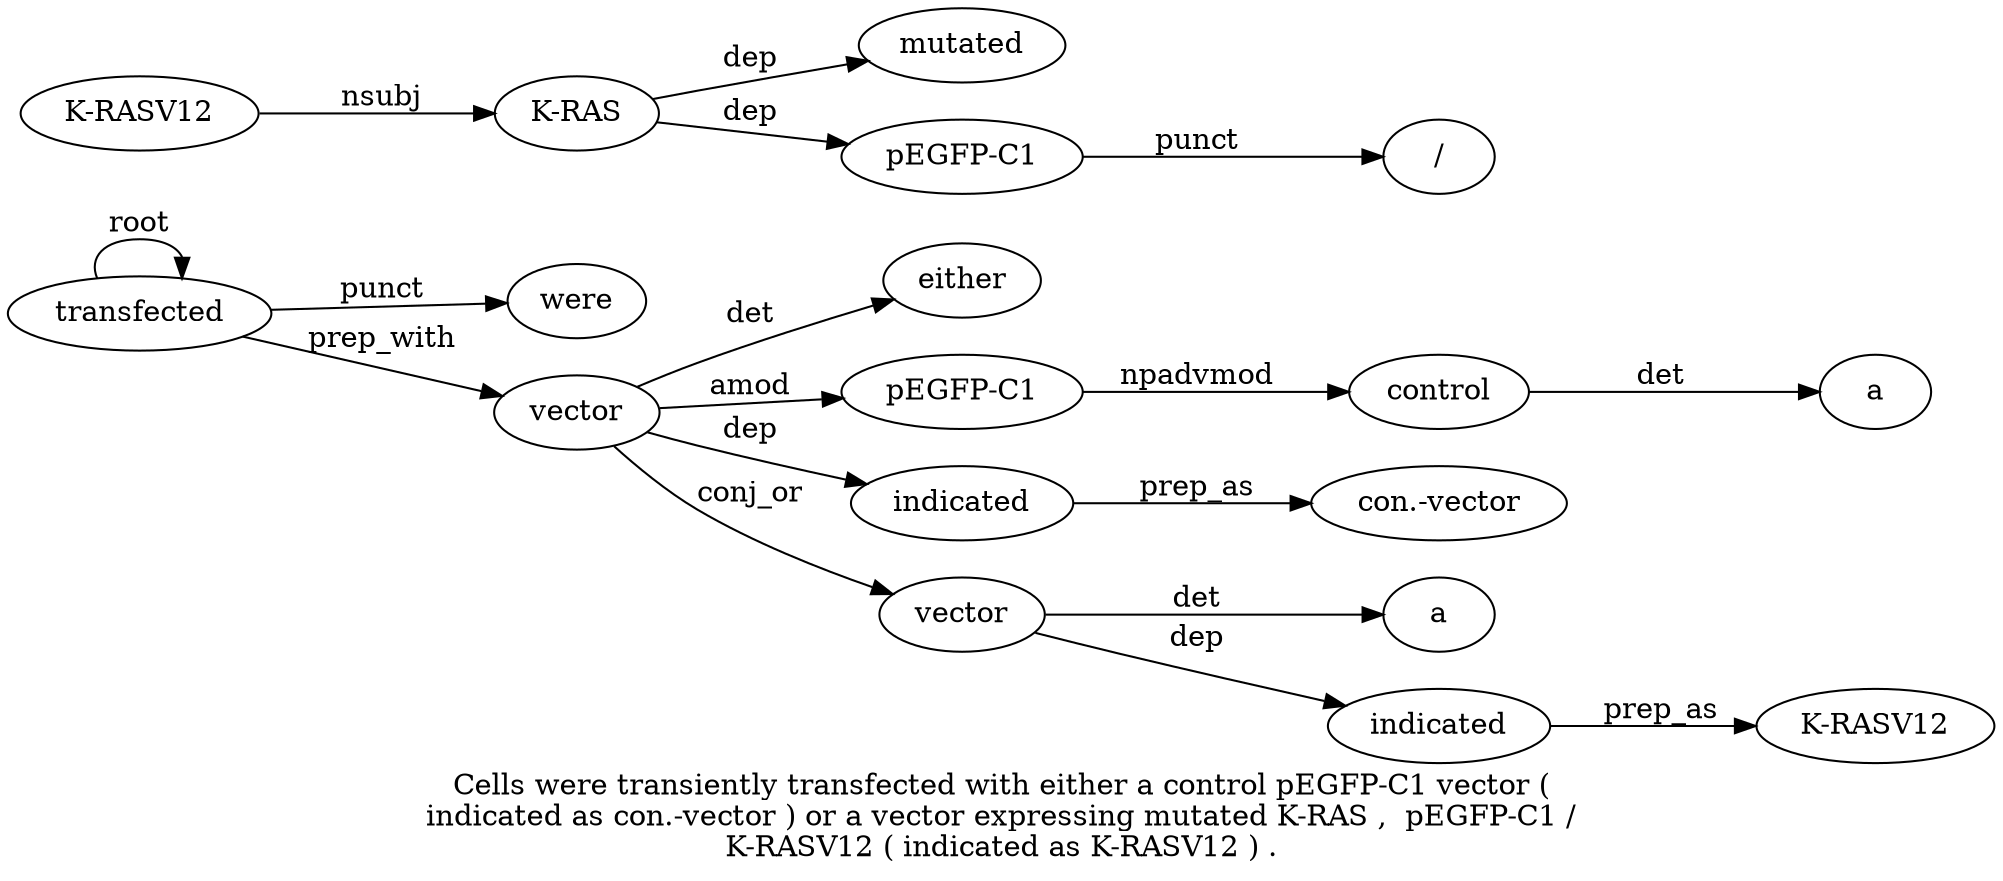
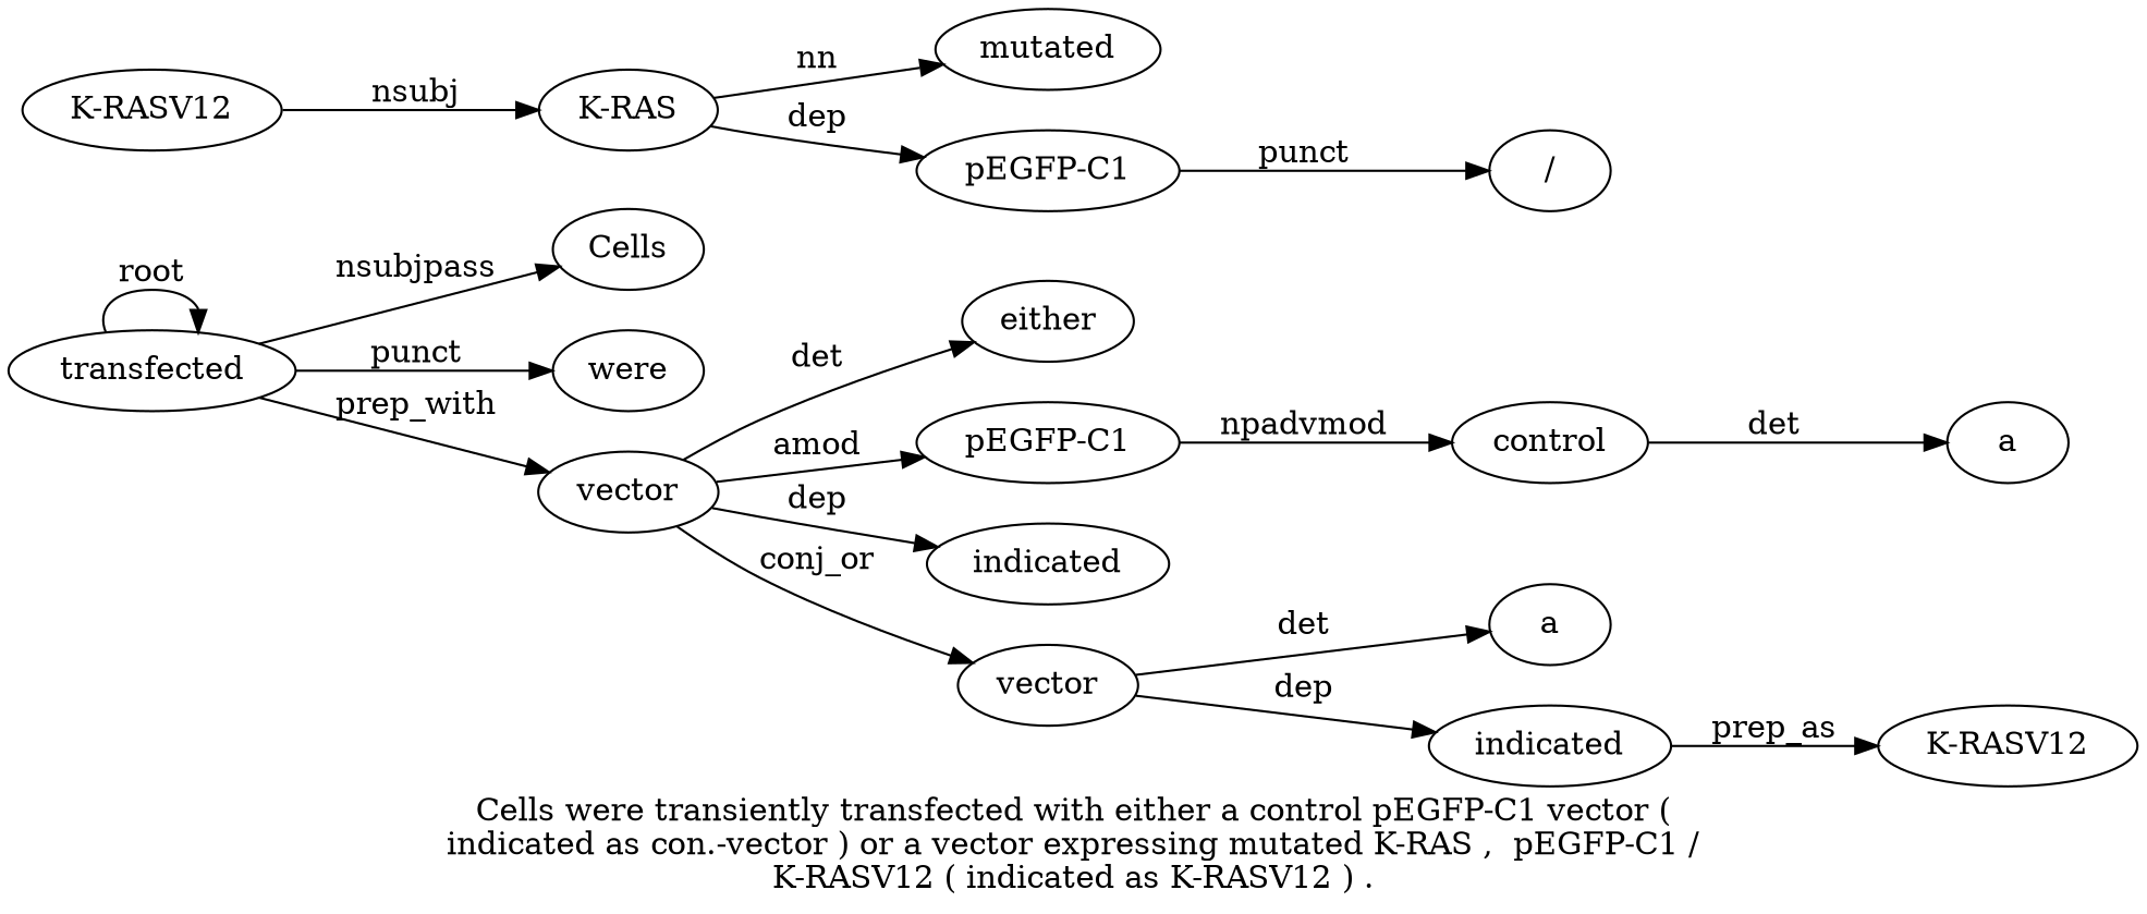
  digraph {
    label="Cells were transiently transfected with either a control pEGFP-C1 vector (\nindicated as con.-vector ) or a vector expressing mutated K-RAS ,  pEGFP-C1 /\nK-RASV12 ( indicated as K-RASV12 ) ."
    rankdir=LR
    node [fillcolor=white style=filled]
    n1 [label=transfected]
+   n2 [label=Cells]
    n3 [label=were]
    n4 [label=vector]
    n5 [label=either]
    n6 [label="pEGFP-C1"]
    n7 [label=indicated]
    n8 [label=vector]
    n9 [label=control]
-   n10 [label="con.-vector"]
    n11 [label=a]
    n12 [label=indicated]
    n13 [label=a]
    n14 [label="K-RASV12"]
    n15 [label="K-RASV12"]
    n16 [label="K-RAS"]
    n17 [label=mutated]
    n18 [label="pEGFP-C1"]
    n19 [label="/"]
    n1 -> n1 [label=root]
+   n1 -> n2 [label=nsubjpass]
    n1 -> n3 [label=punct]
    n1 -> n4 [label=prep_with]
    n4 -> n5 [label=det]
    n4 -> n6 [label=amod]
    n4 -> n7 [label=dep]
    n4 -> n8 [label=conj_or]
    n6 -> n9 [label=npadvmod]
-   n7 -> n10 [label=prep_as]
    n8 -> n11 [label=det]
    n8 -> n12 [label=dep]
    n9 -> n13 [label=det]
    n12 -> n14 [label=prep_as]
    n15 -> n16 [label=nsubj]
-   n16 -> n17 [label=dep]
+   n16 -> n17 [label=nn]
    n16 -> n18 [label=dep]
    n18 -> n19 [label=punct]
  }
